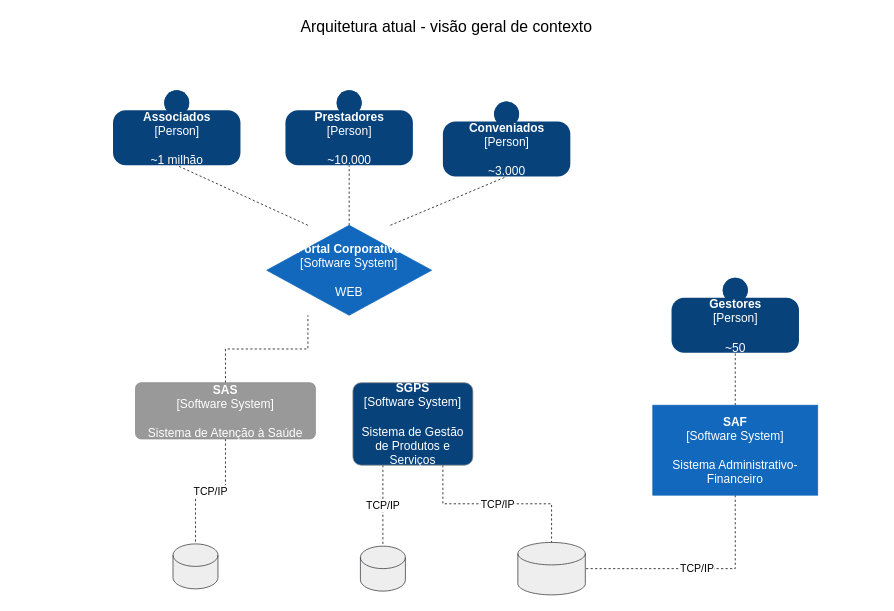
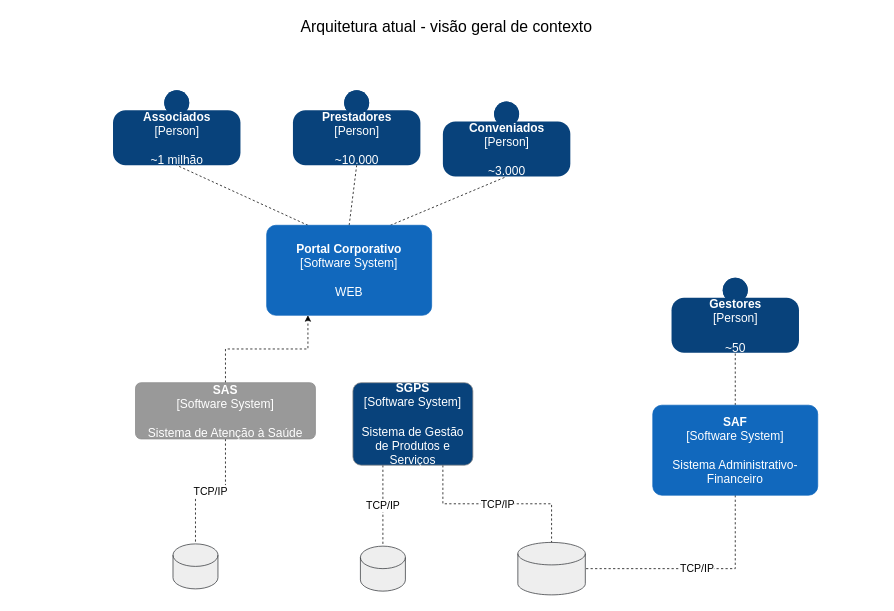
  <mxCell id="0" />
  <mxCell id="1" parent="0" />
  <mxCell id="2" value="&lt;b style=&quot;font-size: 16px;&quot;&gt;Associados&lt;/b&gt;&lt;div style=&quot;font-size: 16px;&quot;&gt;[Person]&lt;/div&gt;&lt;br style=&quot;font-size: 16px;&quot;&gt;&lt;div style=&quot;font-size: 16px;&quot;&gt;~1 milhão&lt;/div&gt;" style="html=1;dashed=0;whitespace=wrap;fillColor=#08427b;strokeColor=none;fontColor=#ffffff;shape=mxgraph.c4.person;align=center;metaEdit=1;points=[[0.5,0,0],[1,0.5,0],[1,0.75,0],[0.75,1,0],[0.5,1,0],[0.25,1,0],[0,0.75,0],[0,0.5,0]];metaData={&quot;c4Type&quot;:{&quot;editable&quot;:false}};fontSize=16;" vertex="1" parent="1"><mxGeometry x="150" y="120" width="170" height="100" as="geometry" /></mxCell>
  <mxCell id="3" value="&lt;b style=&quot;font-size: 16px;&quot;&gt;Gestores&lt;/b&gt;&lt;div style=&quot;font-size: 16px;&quot;&gt;[Person]&lt;/div&gt;&lt;br style=&quot;font-size: 16px;&quot;&gt;&lt;div style=&quot;font-size: 16px;&quot;&gt;~50&lt;/div&gt;" style="html=1;dashed=0;whitespace=wrap;fillColor=#08427b;strokeColor=none;fontColor=#ffffff;shape=mxgraph.c4.person;align=center;metaEdit=1;points=[[0.5,0,0],[1,0.5,0],[1,0.75,0],[0.75,1,0],[0.5,1,0],[0.25,1,0],[0,0.75,0],[0,0.5,0]];metaData={&quot;c4Type&quot;:{&quot;editable&quot;:false}};fontSize=16;" vertex="1" parent="1"><mxGeometry x="895" y="370" width="170" height="100" as="geometry" /></mxCell>
- <mxCell id="4" value="&lt;b style=&quot;font-size: 16px;&quot;&gt;Prestadores&lt;/b&gt;&lt;div style=&quot;font-size: 16px;&quot;&gt;[Person]&lt;/div&gt;&lt;br style=&quot;font-size: 16px;&quot;&gt;&lt;div style=&quot;font-size: 16px;&quot;&gt;~10.000&lt;/div&gt;" style="html=1;dashed=0;whitespace=wrap;fillColor=#08427b;strokeColor=none;fontColor=#ffffff;shape=mxgraph.c4.person;align=center;metaEdit=1;points=[[0.5,0,0],[1,0.5,0],[1,0.75,0],[0.75,1,0],[0.5,1,0],[0.25,1,0],[0,0.75,0],[0,0.5,0]];metaData={&quot;c4Type&quot;:{&quot;editable&quot;:false}};fontSize=16;" vertex="1" parent="1"><mxGeometry x="380" y="120" width="170" height="100" as="geometry" /></mxCell>
+ <mxCell id="4" value="&lt;b style=&quot;font-size: 16px;&quot;&gt;Prestadores&lt;/b&gt;&lt;div style=&quot;font-size: 16px;&quot;&gt;[Person]&lt;/div&gt;&lt;br style=&quot;font-size: 16px;&quot;&gt;&lt;div style=&quot;font-size: 16px;&quot;&gt;~10.000&lt;/div&gt;" style="html=1;dashed=0;whitespace=wrap;fillColor=#08427b;strokeColor=none;fontColor=#ffffff;shape=mxgraph.c4.person;align=center;metaEdit=1;points=[[0.5,0,0],[1,0.5,0],[1,0.75,0],[0.75,1,0],[0.5,1,0],[0.25,1,0],[0,0.75,0],[0,0.5,0]];metaData={&quot;c4Type&quot;:{&quot;editable&quot;:false}};fontSize=16;" vertex="1" parent="1"><mxGeometry x="390" y="120" width="170" height="100" as="geometry" /></mxCell>
  <mxCell id="5" value="&lt;b style=&quot;font-size: 16px;&quot;&gt;Conveniados&lt;/b&gt;&lt;div style=&quot;font-size: 16px;&quot;&gt;[Person]&lt;/div&gt;&lt;br style=&quot;font-size: 16px;&quot;&gt;&lt;div style=&quot;font-size: 16px;&quot;&gt;~3.000&lt;/div&gt;" style="html=1;dashed=0;whitespace=wrap;fillColor=#08427b;strokeColor=none;fontColor=#ffffff;shape=mxgraph.c4.person;align=center;metaEdit=1;points=[[0.5,0,0],[1,0.5,0],[1,0.75,0],[0.75,1,0],[0.5,1,0],[0.25,1,0],[0,0.75,0],[0,0.5,0]];metaData={&quot;c4Type&quot;:{&quot;editable&quot;:false}};fontSize=16;" vertex="1" parent="1"><mxGeometry x="590" y="135" width="170" height="100" as="geometry" /></mxCell>
  <mxCell id="6" value="" style="shape=cylinder3;whiteSpace=wrap;html=1;boundedLbl=1;backgroundOutline=1;size=15;strokeColor=#36393d;fillColor=#eeeeee;" vertex="1" parent="1"><mxGeometry x="690" y="723" width="90" height="70" as="geometry" /></mxCell>
  <mxCell id="7" value="" style="shape=cylinder3;whiteSpace=wrap;html=1;boundedLbl=1;backgroundOutline=1;size=15;strokeColor=#36393d;fillColor=#eeeeee;" vertex="1" parent="1"><mxGeometry x="480" y="728" width="60" height="60" as="geometry" /></mxCell>
  <mxCell id="8" value="" style="shape=cylinder3;whiteSpace=wrap;html=1;boundedLbl=1;backgroundOutline=1;size=15;strokeColor=#36393d;fillColor=#eeeeee;" vertex="1" parent="1"><mxGeometry x="230" y="725" width="60" height="60" as="geometry" /></mxCell>
  <mxCell id="9" value="TCP/IP" style="endArrow=none;dashed=1;html=1;rounded=0;edgeStyle=orthogonalEdgeStyle;entryX=1;entryY=0.5;entryDx=0;entryDy=0;entryPerimeter=0;fontSize=14;exitX=0.5;exitY=1;exitDx=0;exitDy=0;exitPerimeter=0;" edge="1" parent="1" source="18" target="6"><mxGeometry width="50" height="50" relative="1" as="geometry"><mxPoint x="1000" y="755" as="sourcePoint" /><mxPoint x="660" y="590" as="targetPoint" /></mxGeometry></mxCell>
  <mxCell id="10" value="TCP/IP" style="endArrow=none;dashed=1;html=1;rounded=0;edgeStyle=orthogonalEdgeStyle;entryX=0.5;entryY=0;entryDx=0;entryDy=0;entryPerimeter=0;fontSize=14;exitX=0.75;exitY=1;exitDx=0;exitDy=0;exitPerimeter=0;" edge="1" parent="1" source="21" target="6"><mxGeometry width="50" height="50" relative="1" as="geometry"><mxPoint x="685" y="575" as="sourcePoint" /><mxPoint x="790" y="775" as="targetPoint" /></mxGeometry></mxCell>
  <mxCell id="11" value="TCP/IP" style="endArrow=none;dashed=1;html=1;rounded=0;edgeStyle=orthogonalEdgeStyle;entryX=0.5;entryY=0;entryDx=0;entryDy=0;entryPerimeter=0;fontSize=14;exitX=0.25;exitY=1;exitDx=0;exitDy=0;exitPerimeter=0;" edge="1" parent="1" source="21" target="7"><mxGeometry width="50" height="50" relative="1" as="geometry"><mxPoint x="575" y="575" as="sourcePoint" /><mxPoint x="745" y="740" as="targetPoint" /></mxGeometry></mxCell>
  <mxCell id="12" value="TCP/IP" style="endArrow=none;dashed=1;html=1;rounded=0;edgeStyle=orthogonalEdgeStyle;exitX=0.5;exitY=1;exitDx=0;exitDy=0;fontSize=14;entryX=0.5;entryY=0;entryDx=0;entryDy=0;entryPerimeter=0;startArrow=none;exitPerimeter=0;" edge="1" parent="1" source="20" target="8"><mxGeometry width="50" height="50" relative="1" as="geometry"><mxPoint x="260" y="575" as="sourcePoint" /><mxPoint x="580" y="725" as="targetPoint" /></mxGeometry></mxCell>
  <mxCell id="13" value="" style="endArrow=none;dashed=1;html=1;rounded=0;fontSize=14;edgeStyle=orthogonalEdgeStyle;entryX=0.5;entryY=1;entryDx=0;entryDy=0;entryPerimeter=0;exitX=0.5;exitY=0;exitDx=0;exitDy=0;exitPerimeter=0;" edge="1" parent="1" source="18" target="3"><mxGeometry width="50" height="50" relative="1" as="geometry"><mxPoint x="980" y="560" as="sourcePoint" /><mxPoint x="815" y="490" as="targetPoint" /></mxGeometry></mxCell>
- <mxCell id="14" value="" style="endArrow=none;dashed=1;html=1;rounded=0;fontSize=14;edgeStyle=orthogonalEdgeStyle;exitX=0.5;exitY=0;exitDx=0;exitDy=0;exitPerimeter=0;entryX=0.25;entryY=1;entryDx=0;entryDy=0;entryPerimeter=0;" edge="1" parent="1" source="20" target="19"><mxGeometry width="50" height="50" relative="1" as="geometry"><mxPoint x="260" y="475" as="sourcePoint" /><mxPoint x="270" y="410" as="targetPoint" /></mxGeometry></mxCell>
+ <mxCell id="14" value="" style="endArrow=classic;dashed=1;html=1;rounded=0;fontSize=14;edgeStyle=orthogonalEdgeStyle;exitX=0.5;exitY=0;exitDx=0;exitDy=0;exitPerimeter=0;entryX=0.25;entryY=1;entryDx=0;entryDy=0;entryPerimeter=0;" edge="1" parent="1" source="20" target="19"><mxGeometry width="50" height="50" relative="1" as="geometry"><mxPoint x="260" y="475" as="sourcePoint" /><mxPoint x="270" y="410" as="targetPoint" /></mxGeometry></mxCell>
  <mxCell id="15" value="" style="endArrow=none;dashed=1;html=1;rounded=0;fontSize=14;entryX=0.5;entryY=1;entryDx=0;entryDy=0;entryPerimeter=0;exitX=0.25;exitY=0;exitDx=0;exitDy=0;exitPerimeter=0;" edge="1" parent="1" source="19" target="2"><mxGeometry width="50" height="50" relative="1" as="geometry"><mxPoint x="406" y="260" as="sourcePoint" /><mxPoint x="349.9" y="300" as="targetPoint" /></mxGeometry></mxCell>
  <mxCell id="16" value="" style="endArrow=none;dashed=1;html=1;rounded=0;fontSize=14;entryX=0.5;entryY=1;entryDx=0;entryDy=0;entryPerimeter=0;exitX=0.5;exitY=0;exitDx=0;exitDy=0;exitPerimeter=0;" edge="1" parent="1" source="19" target="4"><mxGeometry width="50" height="50" relative="1" as="geometry"><mxPoint x="611" y="260" as="sourcePoint" /><mxPoint x="245" y="180" as="targetPoint" /></mxGeometry></mxCell>
  <mxCell id="17" value="" style="endArrow=none;dashed=1;html=1;rounded=0;fontSize=14;entryX=0.5;entryY=1;entryDx=0;entryDy=0;entryPerimeter=0;exitX=0.75;exitY=0;exitDx=0;exitDy=0;exitPerimeter=0;" edge="1" parent="1" source="19" target="5"><mxGeometry width="50" height="50" relative="1" as="geometry"><mxPoint x="816" y="260" as="sourcePoint" /><mxPoint x="255" y="190" as="targetPoint" /></mxGeometry></mxCell>
- <mxCell id="18" value="&lt;b&gt;SAF&lt;/b&gt;&lt;div&gt;[Software System]&lt;/div&gt;&lt;br&gt;&lt;div&gt;Sistema Administrativo-Financeiro&lt;/div&gt;" style="whiteSpace=wrap;html=1;labelBackgroundColor=none;fillColor=#1168BD;fontColor=#ffffff;align=center;arcSize=10;strokeColor=#1168BD;metaEdit=1;metaData={&quot;c4Type&quot;:{&quot;editable&quot;:false}};points=[[0.25,0,0],[0.5,0,0],[0.75,0,0],[1,0.25,0],[1,0.5,0],[1,0.75,0],[0.75,1,0],[0.5,1,0],[0.25,1,0],[0,0.75,0],[0,0.5,0],[0,0.25,0]];fontSize=16;rounded=0;" vertex="1" parent="1"><mxGeometry x="870" y="540" width="220" height="120" as="geometry" /></mxCell>
- <mxCell id="19" value="&lt;b&gt;Portal Corporativo&lt;/b&gt;&lt;div&gt;[Software System]&lt;/div&gt;&lt;br&gt;&lt;div&gt;WEB&lt;/div&gt;" style="rhombus;whiteSpace=wrap;html=1;labelBackgroundColor=none;fillColor=#1168BD;fontColor=#ffffff;align=center;arcSize=10;strokeColor=#1168BD;metaEdit=1;metaData={&quot;c4Type&quot;:{&quot;editable&quot;:false}};points=[[0.25,0,0],[0.5,0,0],[0.75,0,0],[1,0.25,0],[1,0.5,0],[1,0.75,0],[0.75,1,0],[0.5,1,0],[0.25,1,0],[0,0.75,0],[0,0.5,0],[0,0.25,0]];fontSize=16;" vertex="1" parent="1"><mxGeometry x="355" y="300" width="220" height="120" as="geometry" /></mxCell>
+ <mxCell id="18" value="&lt;b&gt;SAF&lt;/b&gt;&lt;div&gt;[Software System]&lt;/div&gt;&lt;br&gt;&lt;div&gt;Sistema Administrativo-Financeiro&lt;/div&gt;" style="rounded=1;whiteSpace=wrap;html=1;labelBackgroundColor=none;fillColor=#1168BD;fontColor=#ffffff;align=center;arcSize=10;strokeColor=#1168BD;metaEdit=1;metaData={&quot;c4Type&quot;:{&quot;editable&quot;:false}};points=[[0.25,0,0],[0.5,0,0],[0.75,0,0],[1,0.25,0],[1,0.5,0],[1,0.75,0],[0.75,1,0],[0.5,1,0],[0.25,1,0],[0,0.75,0],[0,0.5,0],[0,0.25,0]];fontSize=16;" vertex="1" parent="1"><mxGeometry x="870" y="540" width="220" height="120" as="geometry" /></mxCell>
+ <mxCell id="19" value="&lt;b&gt;Portal Corporativo&lt;/b&gt;&lt;div&gt;[Software System]&lt;/div&gt;&lt;br&gt;&lt;div&gt;WEB&lt;/div&gt;" style="rounded=1;whiteSpace=wrap;html=1;labelBackgroundColor=none;fillColor=#1168BD;fontColor=#ffffff;align=center;arcSize=10;strokeColor=#1168BD;metaEdit=1;metaData={&quot;c4Type&quot;:{&quot;editable&quot;:false}};points=[[0.25,0,0],[0.5,0,0],[0.75,0,0],[1,0.25,0],[1,0.5,0],[1,0.75,0],[0.75,1,0],[0.5,1,0],[0.25,1,0],[0,0.75,0],[0,0.5,0],[0,0.25,0]];fontSize=16;" vertex="1" parent="1"><mxGeometry x="355" y="300" width="220" height="120" as="geometry" /></mxCell>
  <mxCell id="20" value="&lt;b&gt;SAS&lt;/b&gt;&lt;div&gt;[Software System]&lt;/div&gt;&lt;br&gt;&lt;div&gt;Sistema de Atenção à Saúde&lt;/div&gt;" style="rounded=1;whiteSpace=wrap;html=1;labelBackgroundColor=none;fillColor=#999999;fontColor=#ffffff;align=center;arcSize=10;strokeColor=#8A8A8A;metaEdit=1;metaData={&quot;c4Type&quot;:{&quot;editable&quot;:false}};points=[[0.25,0,0],[0.5,0,0],[0.75,0,0],[1,0.25,0],[1,0.5,0],[1,0.75,0],[0.75,1,0],[0.5,1,0],[0.25,1,0],[0,0.75,0],[0,0.5,0],[0,0.25,0]];fontSize=16;" vertex="1" parent="1"><mxGeometry x="180" y="510" width="240" height="75" as="geometry" /></mxCell>
  <mxCell id="21" value="&lt;b&gt;SGPS&lt;/b&gt;&lt;div&gt;[Software System]&lt;/div&gt;&lt;br&gt;&lt;div&gt;Sistema de Gestão de Produtos e Serviços&lt;/div&gt;" style="rounded=1;whiteSpace=wrap;html=1;labelBackgroundColor=none;fillColor=#08427b;fontColor=#ffffff;align=center;arcSize=10;strokeColor=#8A8A8A;metaEdit=1;metaData={&quot;c4Type&quot;:{&quot;editable&quot;:false}};points=[[0.25,0,0],[0.5,0,0],[0.75,0,0],[1,0.25,0],[1,0.5,0],[1,0.75,0],[0.75,1,0],[0.5,1,0],[0.25,1,0],[0,0.75,0],[0,0.5,0],[0,0.25,0]];fontSize=16;" vertex="1" parent="1"><mxGeometry x="470" y="510" width="160" height="110.0" as="geometry" /></mxCell>
  <mxCell id="22" value="Arquitetura atual - visão geral de contexto" style="text;html=1;strokeColor=none;fillColor=none;align=center;verticalAlign=middle;whiteSpace=wrap;rounded=0;fontSize=21;" vertex="1" parent="1"><mxGeometry x="20" width="1150" height="30" as="geometry" y="20" /></mxCell>
